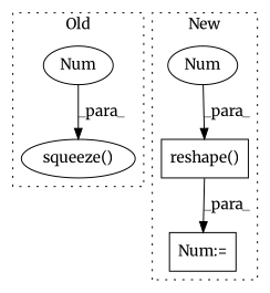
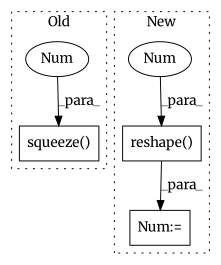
  digraph {
    fontname=Merriweather
    node [a=75 fontname=Merriweather shape=box]
    edge [fontname=Merriweather]
-   n1 [l="132,1" label="squeeze()" s="3506,3639" shape=ellipse]
+   n1 [l="132,1" label="squeeze()" s="3506,3639"]
    n2 [a=76 l=1 label=Num s=3638 shape=ellipse]
    n3 [l="31,1" label="reshape()" s="4627,4666"]
    n4 [a=76 l=2 label=Num s=4658 shape=ellipse]
    n5 [a=68 l=3 label="Num:=" s=4624]
    subgraph cluster_1 {
      label=Old
      style=dotted
      n1
      n2
    }
    subgraph cluster_2 {
      label=New
      style=dotted
      n3
      n4
      n5
    }
    n2 -> n1 [label=_para_]
    n3 -> n5 [label=_para_]
    n4 -> n3 [label=_para_]
  }
